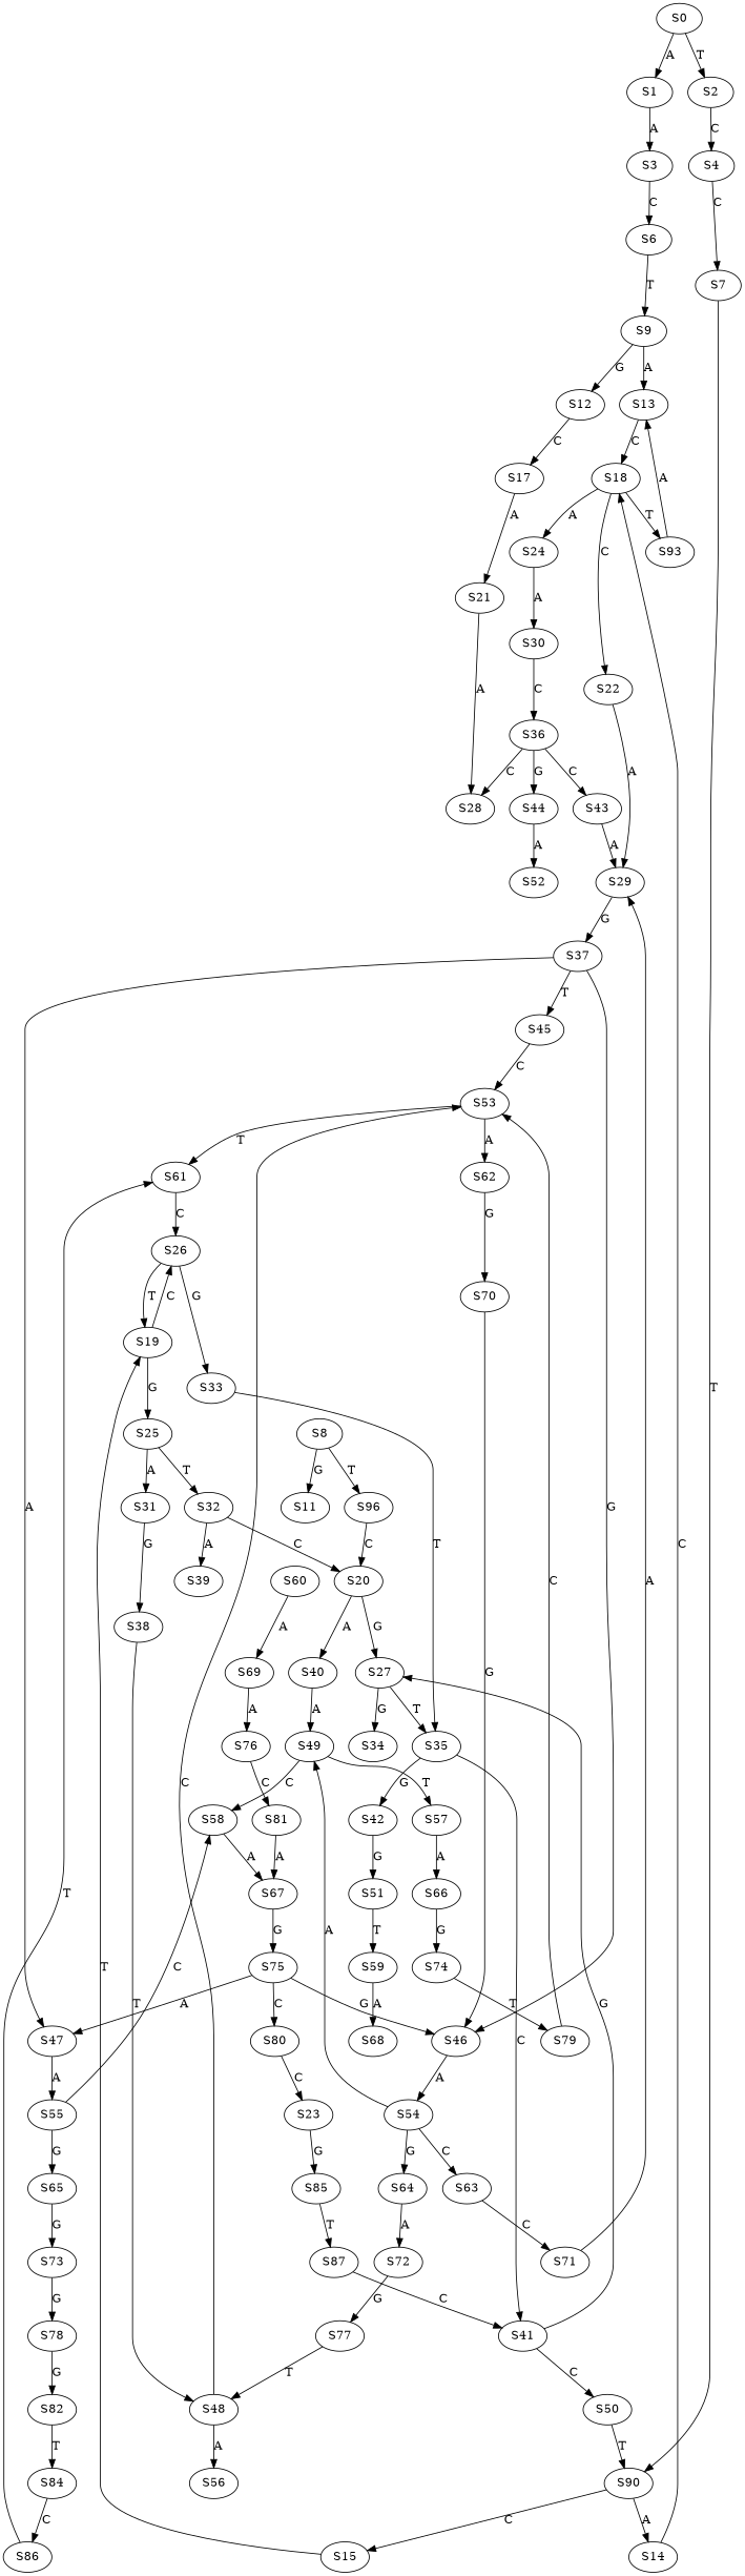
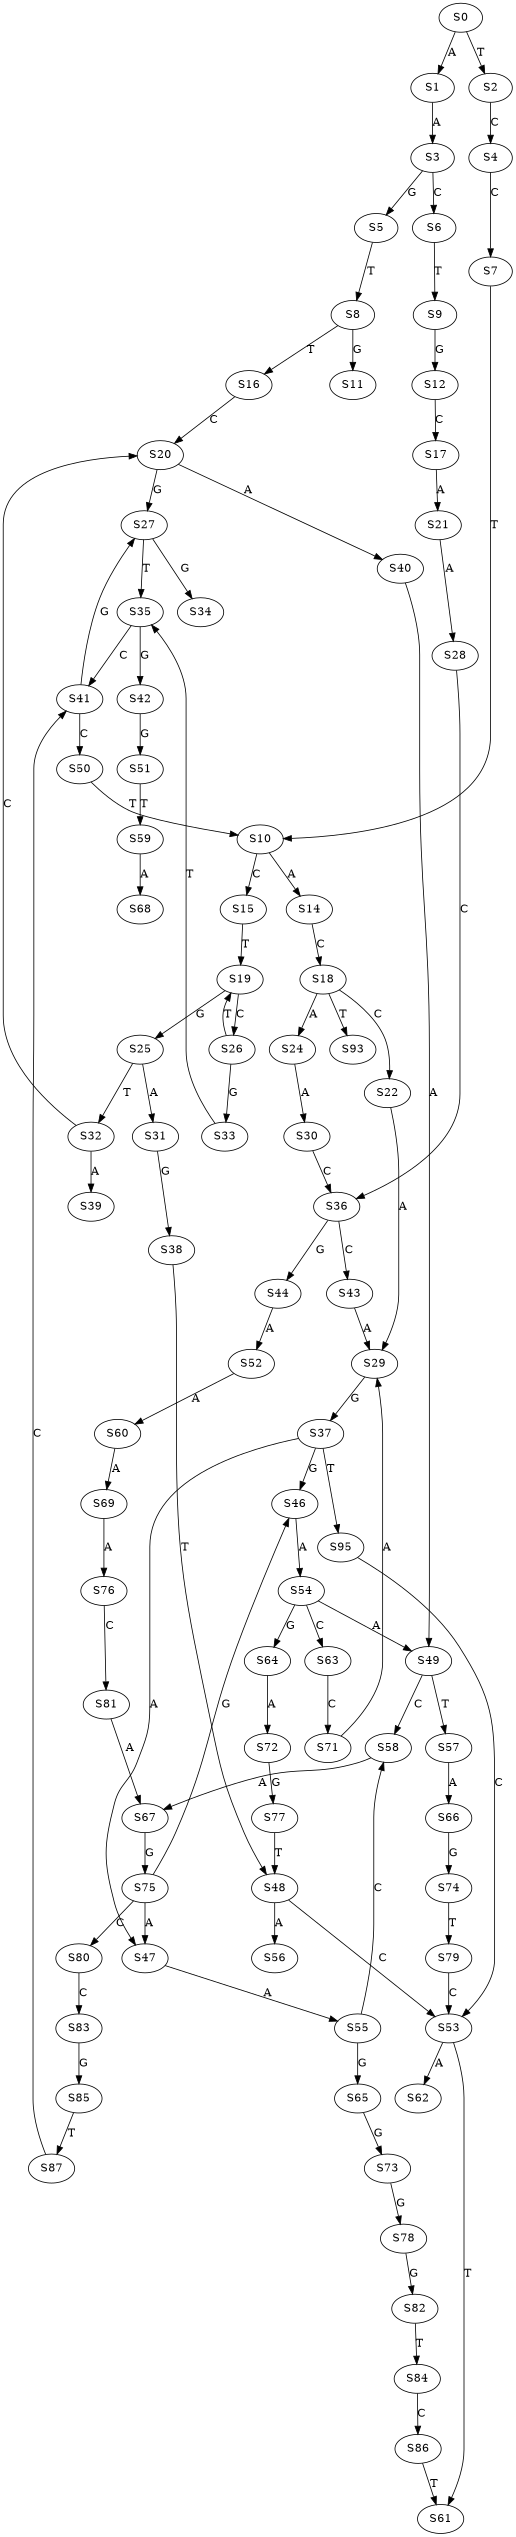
  strict digraph {
    S0
    S1
    S2
    S3
    S4
+   S5
    S6
    S7
    S8
    S9
-   S10 [label=S90]
+   S10
    S11
-   S16 [label=S96]
+   S16
    S12
-   S13
    S14
    S15
    S17
    S18
    S19
    S20
    S21
    S22
    n24 [label=S93]
    S24
    S25
    S26
    S27
    S40
    S28
    S29
    S30
    S31
    S32
    S33
    S34
    S35
    S36
    S37
    S38
    S39
    S41
    S42
    S43
    S44
-   S45
+   S45 [label=S95]
    S46
    S47
    S48
    S49
    S50
    S51
    S52
    S53
    S54
    S55
    S56
    S57
    S58
    S59
    S60
    S61
    S62
    S63
    S64
    S65
    S66
    S67
    S68
    S69
-   S70
    S71
    S72
    S73
    S74
    S75
    S76
    S77
    S78
    S79
    S80
    S81
    S82
-   S83 [label=S23]
+   S83
    S84
    S85
    S86
    S87
    S0 -> S1 [label=A]
    S0 -> S2 [label=T]
    S1 -> S3 [label=A]
    S2 -> S4 [label=C]
+   S3 -> S5 [label=G]
    S3 -> S6 [label=C]
    S4 -> S7 [label=C]
+   S5 -> S8 [label=T]
    S6 -> S9 [label=T]
    S7 -> S10 [label=T]
    S8 -> S11 [label=G]
    S8 -> S16 [label=T]
    S9 -> S12 [label=G]
-   S9 -> S13 [label=A]
    S10 -> S14 [label=A]
    S10 -> S15 [label=C]
    S16 -> S20 [label=C]
    S12 -> S17 [label=C]
-   S13 -> S18 [label=C]
    S14 -> S18 [label=C]
    S15 -> S19 [label=T]
    S17 -> S21 [label=A]
    S18 -> S22 [label=C]
    S18 -> n24 [label=T]
    S18 -> S24 [label=A]
    S19 -> S25 [label=G]
    S19 -> S26 [label=C]
    S20 -> S27 [label=G]
    S20 -> S40 [label=A]
    S21 -> S28 [label=A]
    S22 -> S29 [label=A]
-   n24 -> S13 [label=A]
    S24 -> S30 [label=A]
    S25 -> S31 [label=A]
    S25 -> S32 [label=T]
    S26 -> S19 [label=T]
    S26 -> S33 [label=G]
    S27 -> S34 [label=G]
    S27 -> S35 [label=T]
    S40 -> S49 [label=A]
-   S36 -> S28 [label=C]
+   S28 -> S36 [label=C]
    S29 -> S37 [label=G]
    S30 -> S36 [label=C]
    S31 -> S38 [label=G]
    S32 -> S20 [label=C]
    S32 -> S39 [label=A]
    S33 -> S35 [label=T]
    S35 -> S41 [label=C]
    S35 -> S42 [label=G]
    S36 -> S43 [label=C]
    S36 -> S44 [label=G]
    S37 -> S45 [label=T]
    S37 -> S46 [label=G]
    S37 -> S47 [label=A]
    S38 -> S48 [label=T]
    S41 -> S27 [label=G]
    S41 -> S50 [label=C]
    S42 -> S51 [label=G]
    S43 -> S29 [label=A]
    S44 -> S52 [label=A]
    S45 -> S53 [label=C]
    S46 -> S54 [label=A]
    S47 -> S55 [label=A]
    S48 -> S53 [label=C]
    S48 -> S56 [label=A]
    S49 -> S57 [label=T]
    S49 -> S58 [label=C]
    S50 -> S10 [label=T]
    S51 -> S59 [label=T]
+   S52 -> S60 [label=A]
    S53 -> S61 [label=T]
    S53 -> S62 [label=A]
    S54 -> S49 [label=A]
    S54 -> S63 [label=C]
    S54 -> S64 [label=G]
    S55 -> S58 [label=C]
    S55 -> S65 [label=G]
    S57 -> S66 [label=A]
    S58 -> S67 [label=A]
    S59 -> S68 [label=A]
    S60 -> S69 [label=A]
-   S61 -> S26 [label=C]
-   S62 -> S70 [label=G]
    S63 -> S71 [label=C]
    S64 -> S72 [label=A]
    S65 -> S73 [label=G]
    S66 -> S74 [label=G]
    S67 -> S75 [label=G]
    S69 -> S76 [label=A]
-   S70 -> S46 [label=G]
    S71 -> S29 [label=A]
    S72 -> S77 [label=G]
    S73 -> S78 [label=G]
    S74 -> S79 [label=T]
    S75 -> S46 [label=G]
    S75 -> S47 [label=A]
    S75 -> S80 [label=C]
    S76 -> S81 [label=C]
    S77 -> S48 [label=T]
    S78 -> S82 [label=G]
    S79 -> S53 [label=C]
    S80 -> S83 [label=C]
    S81 -> S67 [label=A]
    S82 -> S84 [label=T]
    S83 -> S85 [label=G]
    S84 -> S86 [label=C]
    S85 -> S87 [label=T]
    S86 -> S61 [label=T]
    S87 -> S41 [label=C]
  }
